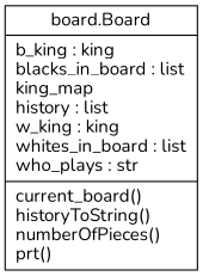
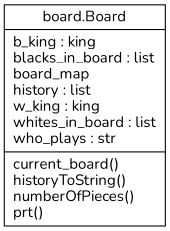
  digraph {
    rankdir=BT
    fontname=Nunito
-   n1 [label="{board.Board|b_king : king\lblacks_in_board : list\lking_map\lhistory : list\lw_king : king\lwhites_in_board : list\lwho_plays : str\l|current_board()\lhistoryToString()\lnumberOfPieces()\lprt()\l}" shape=record fontname=Nunito]
+   n1 [label="{board.Board|b_king : king\lblacks_in_board : list\lboard_map\lhistory : list\lw_king : king\lwhites_in_board : list\lwho_plays : str\l|current_board()\lhistoryToString()\lnumberOfPieces()\lprt()\l}" shape=record fontname=Nunito]
  }
